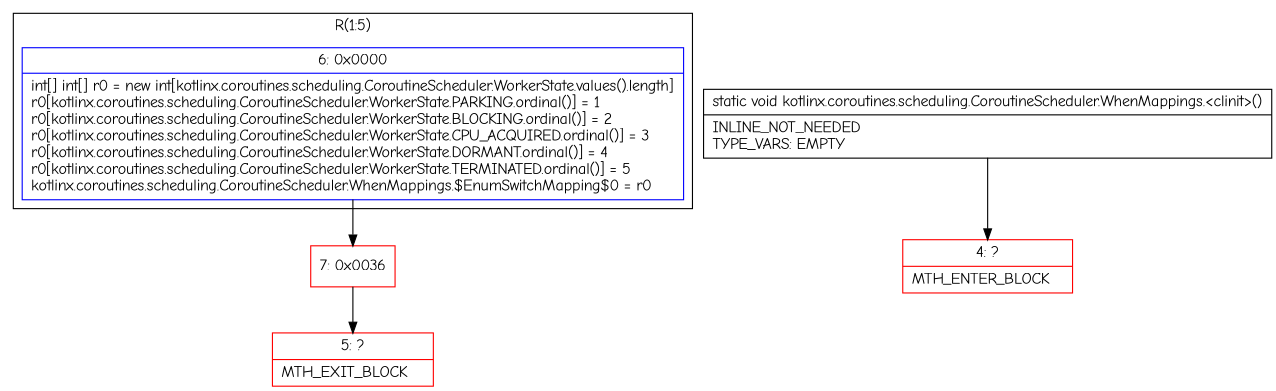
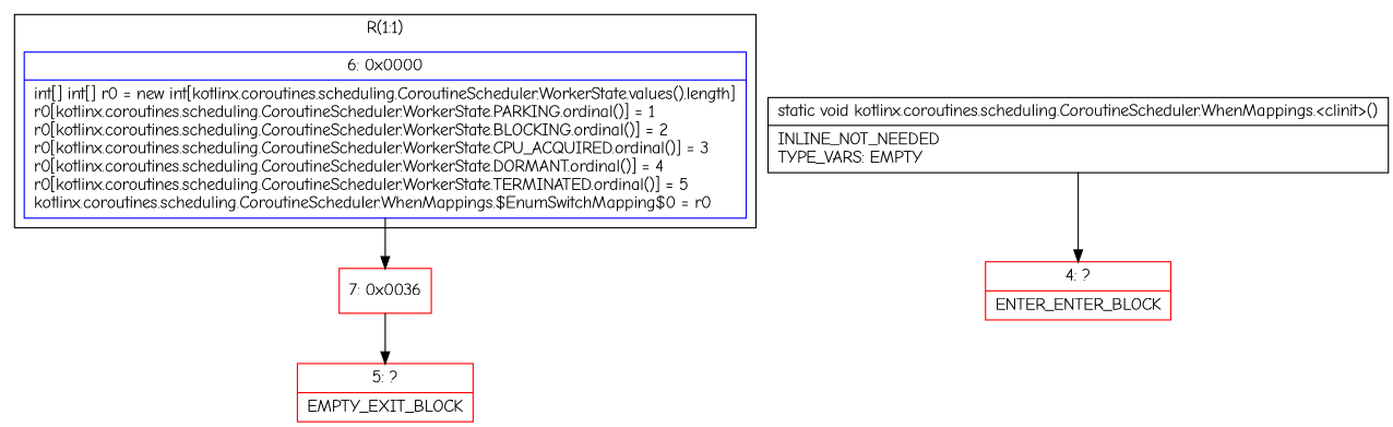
  digraph {
    fontname="Comic Neue"
    node [color=red fontname="Comic Neue" shape=record]
    edge [fontname="Comic Neue"]
    n1 [color=blue label="{6\:\ 0x0000|int[] int[] r0 = new int[kotlinx.coroutines.scheduling.CoroutineScheduler.WorkerState.values().length]\lr0[kotlinx.coroutines.scheduling.CoroutineScheduler.WorkerState.PARKING.ordinal()] = 1\lr0[kotlinx.coroutines.scheduling.CoroutineScheduler.WorkerState.BLOCKING.ordinal()] = 2\lr0[kotlinx.coroutines.scheduling.CoroutineScheduler.WorkerState.CPU_ACQUIRED.ordinal()] = 3\lr0[kotlinx.coroutines.scheduling.CoroutineScheduler.WorkerState.DORMANT.ordinal()] = 4\lr0[kotlinx.coroutines.scheduling.CoroutineScheduler.WorkerState.TERMINATED.ordinal()] = 5\lkotlinx.coroutines.scheduling.CoroutineScheduler.WhenMappings.$EnumSwitchMapping$0 = r0\l}"]
    n2 [label="{7\:\ 0x0036}"]
-   n3 [label="{5\:\ ?|MTH_EXIT_BLOCK\l}"]
-   n4 [label="{4\:\ ?|MTH_ENTER_BLOCK\l}"]
+   n3 [label="{5\:\ ?|EMPTY_EXIT_BLOCK\l}"]
+   n4 [label="{4\:\ ?|ENTER_ENTER_BLOCK\l}"]
    n5 [label="{static void kotlinx.coroutines.scheduling.CoroutineScheduler.WhenMappings.\<clinit\>()  | INLINE_NOT_NEEDED\lTYPE_VARS: EMPTY\l}" color=""]
    subgraph cluster_1 {
-     label="R(1:5)"
+     label="R(1:1)"
      n1
    }
    n1 -> n2
    n2 -> n3
    n5 -> n4
  }
